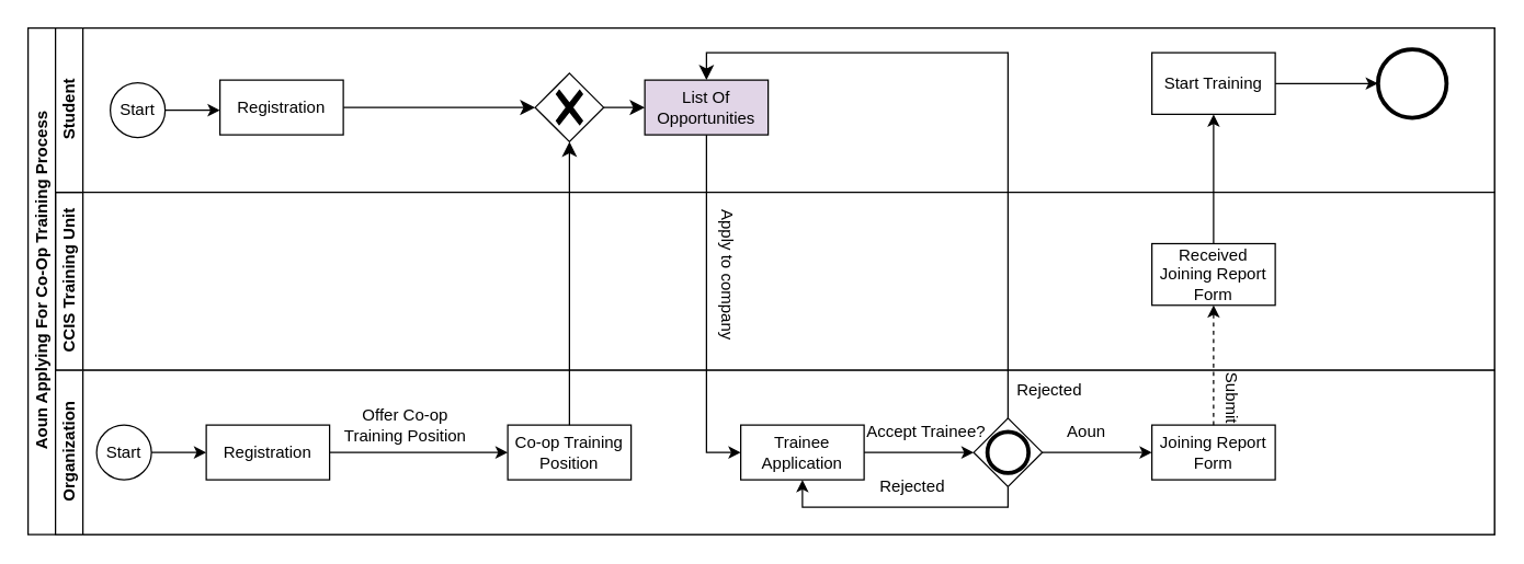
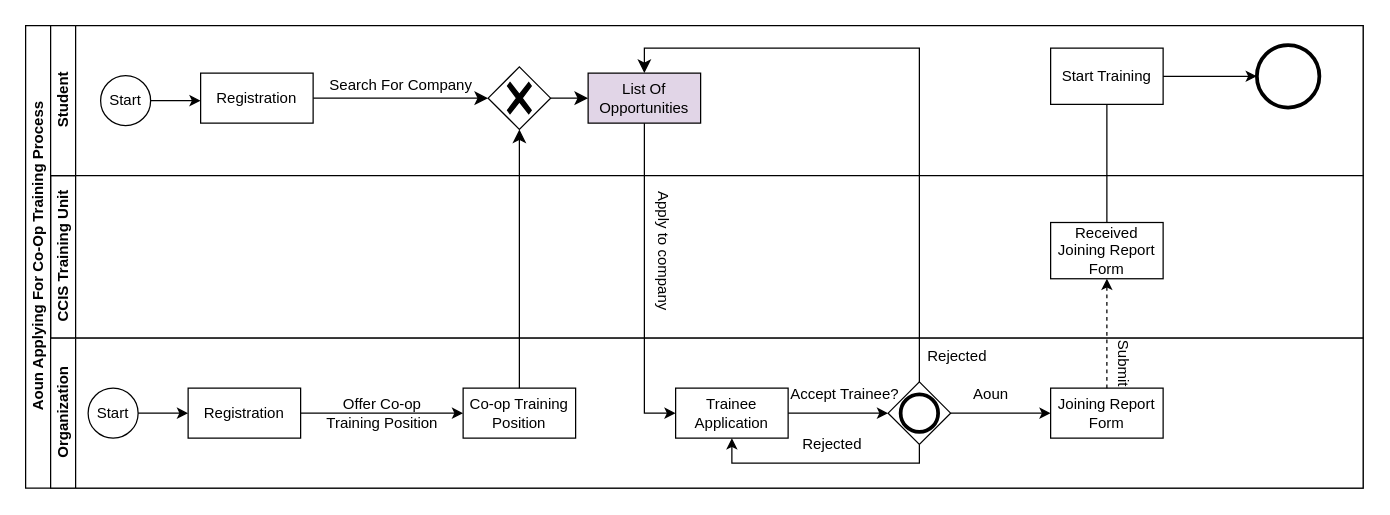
  <mxCell id="0" />
  <mxCell id="1" parent="0" />
  <mxCell id="2" value="Aoun Applying For Co-Op Training Process" style="swimlane;html=1;childLayout=stackLayout;resizeParent=1;resizeParentMax=0;horizontal=0;startSize=20;horizontalStack=0;" parent="1" vertex="1"><mxGeometry x="20" y="20" width="1070" height="370" as="geometry" /></mxCell>
  <mxCell id="3" value="Student&lt;br&gt;" style="swimlane;html=1;startSize=20;horizontal=0;swimlaneFillColor=default;" parent="2" vertex="1"><mxGeometry x="20" width="1050" height="120" as="geometry" /></mxCell>
  <mxCell id="4" value="" style="edgeStyle=orthogonalEdgeStyle;rounded=0;orthogonalLoop=1;jettySize=auto;html=1;" parent="3" source="5" edge="1"><mxGeometry relative="1" as="geometry"><mxPoint x="120" y="60" as="targetPoint" /></mxGeometry></mxCell>
  <mxCell id="5" value="Start" style="ellipse;whiteSpace=wrap;html=1;" parent="3" vertex="1"><mxGeometry x="40" y="40" width="40" height="40" as="geometry" /></mxCell>
  <mxCell id="6" style="edgeStyle=none;curved=1;rounded=0;orthogonalLoop=1;jettySize=auto;html=1;exitX=1;exitY=0.5;exitDx=0;exitDy=0;fontSize=12;startSize=8;endSize=8;" parent="3" source="7" target="14" edge="1"><mxGeometry relative="1" as="geometry" /></mxCell>
  <mxCell id="7" value="Registration" style="rounded=0;whiteSpace=wrap;html=1;" parent="3" vertex="1"><mxGeometry x="120" y="38" width="90" height="40" as="geometry" /></mxCell>
  <mxCell id="8" value="List Of Opportunities" style="rounded=0;whiteSpace=wrap;html=1;fillColor=#e1d5e7;" parent="3" vertex="1"><mxGeometry x="430" y="38" width="90" height="40" as="geometry" /></mxCell>
+ <mxCell id="9" value="Search For Company" style="text;html=1;align=center;verticalAlign=middle;resizable=0;points=[];autosize=1;strokeColor=none;fillColor=none;" parent="3" vertex="1"><mxGeometry x="210" y="33" width="140" height="30" as="geometry" /></mxCell>
  <mxCell id="10" value="Start Training" style="rounded=0;whiteSpace=wrap;html=1;" parent="3" vertex="1"><mxGeometry x="800" y="18" width="90" height="45" as="geometry" /></mxCell>
  <mxCell id="11" value="" style="points=[[0.145,0.145,0],[0.5,0,0],[0.855,0.145,0],[1,0.5,0],[0.855,0.855,0],[0.5,1,0],[0.145,0.855,0],[0,0.5,0]];shape=mxgraph.bpmn.event;html=1;verticalLabelPosition=bottom;labelBackgroundColor=#ffffff;verticalAlign=top;align=center;perimeter=ellipsePerimeter;outlineConnect=0;aspect=fixed;outline=end;symbol=terminate2;" parent="3" vertex="1"><mxGeometry x="965" y="15.5" width="50" height="50" as="geometry" /></mxCell>
  <mxCell id="12" value="" style="endArrow=classic;html=1;rounded=0;exitX=1;exitY=0.5;exitDx=0;exitDy=0;" parent="3" source="10" target="11" edge="1"><mxGeometry width="50" height="50" relative="1" as="geometry"><mxPoint x="710" y="220" as="sourcePoint" /><mxPoint x="990" y="43" as="targetPoint" /></mxGeometry></mxCell>
  <mxCell id="13" style="edgeStyle=none;curved=1;rounded=0;orthogonalLoop=1;jettySize=auto;html=1;exitX=1;exitY=0.5;exitDx=0;exitDy=0;exitPerimeter=0;entryX=0;entryY=0.5;entryDx=0;entryDy=0;fontSize=12;startSize=8;endSize=8;" parent="3" source="14" target="8" edge="1"><mxGeometry relative="1" as="geometry" /></mxCell>
  <mxCell id="14" value="" style="points=[[0.25,0.25,0],[0.5,0,0],[0.75,0.25,0],[1,0.5,0],[0.75,0.75,0],[0.5,1,0],[0.25,0.75,0],[0,0.5,0]];shape=mxgraph.bpmn.gateway2;html=1;verticalLabelPosition=bottom;labelBackgroundColor=#ffffff;verticalAlign=top;align=center;perimeter=rhombusPerimeter;outlineConnect=0;outline=none;symbol=none;gwType=exclusive;" parent="3" vertex="1"><mxGeometry x="350" y="33" width="50" height="50" as="geometry" /></mxCell>
  <mxCell id="15" value="" style="edgeStyle=segmentEdgeStyle;endArrow=classic;html=1;curved=0;rounded=0;endSize=8;startSize=8;fontSize=12;exitX=0.5;exitY=0;exitDx=0;exitDy=0;exitPerimeter=0;entryX=0.5;entryY=0;entryDx=0;entryDy=0;" parent="3" target="8" edge="1"><mxGeometry width="50" height="50" relative="1" as="geometry"><mxPoint x="695" y="303" as="sourcePoint" /><mxPoint x="470" y="20" as="targetPoint" /><Array as="points"><mxPoint x="695" y="18" /><mxPoint x="475" y="18" /></Array></mxGeometry></mxCell>
  <mxCell id="16" value="CCIS Training Unit" style="swimlane;html=1;startSize=20;horizontal=0;fillColor=none;swimlaneFillColor=default;" parent="2" vertex="1"><mxGeometry x="20" y="120" width="1050" height="130" as="geometry" /></mxCell>
  <mxCell id="17" value="Apply to company" style="text;html=1;align=center;verticalAlign=middle;resizable=0;points=[];autosize=1;strokeColor=none;fillColor=none;rotation=90;" parent="16" vertex="1"><mxGeometry x="430" y="45" width="120" height="30" as="geometry" /></mxCell>
  <mxCell id="18" value="Received Joining Report Form" style="rounded=0;whiteSpace=wrap;html=1;" parent="16" vertex="1"><mxGeometry x="800" y="37.5" width="90" height="45" as="geometry" /></mxCell>
  <mxCell id="19" value="Organization" style="swimlane;html=1;startSize=20;horizontal=0;swimlaneFillColor=default;" parent="2" vertex="1"><mxGeometry x="20" y="250" width="1050" height="120" as="geometry" /></mxCell>
  <mxCell id="20" value="Registration" style="rounded=0;whiteSpace=wrap;html=1;" parent="19" vertex="1"><mxGeometry x="110" y="40" width="90" height="40" as="geometry" /></mxCell>
  <mxCell id="21" value="Start" style="ellipse;whiteSpace=wrap;html=1;" parent="19" vertex="1"><mxGeometry x="30" y="40" width="40" height="40" as="geometry" /></mxCell>
  <mxCell id="22" value="" style="endArrow=classic;html=1;rounded=0;exitX=1;exitY=0.5;exitDx=0;exitDy=0;entryX=0;entryY=0.5;entryDx=0;entryDy=0;" parent="19" source="21" target="20" edge="1"><mxGeometry width="50" height="50" relative="1" as="geometry"><mxPoint x="360" y="-20" as="sourcePoint" /><mxPoint x="410" y="-70" as="targetPoint" /></mxGeometry></mxCell>
  <mxCell id="23" value="Co-op Training Position" style="rounded=0;whiteSpace=wrap;html=1;" parent="19" vertex="1"><mxGeometry x="330" y="40" width="90" height="40" as="geometry" /></mxCell>
  <mxCell id="24" value="" style="endArrow=classic;html=1;rounded=0;exitX=1;exitY=0.5;exitDx=0;exitDy=0;entryX=0;entryY=0.5;entryDx=0;entryDy=0;" parent="19" source="20" target="23" edge="1"><mxGeometry width="50" height="50" relative="1" as="geometry"><mxPoint x="480" y="-20" as="sourcePoint" /><mxPoint x="530" y="-70" as="targetPoint" /></mxGeometry></mxCell>
- <mxCell id="25" value="Offer Co-op &lt;br&gt;Training Position" style="text;html=1;align=center;verticalAlign=middle;resizable=0;points=[];autosize=1;strokeColor=none;fillColor=none;" parent="19" vertex="1"><mxGeometry x="200" y="20" width="110" height="40" as="geometry" /></mxCell>
+ <mxCell id="25" value="Offer Co-op &lt;br&gt;Training Position" style="text;html=1;align=center;verticalAlign=middle;resizable=0;points=[];autosize=1;strokeColor=none;fillColor=none;" parent="19" vertex="1"><mxGeometry x="210" y="40" width="110" height="40" as="geometry" /></mxCell>
  <mxCell id="26" value="Trainee Application" style="rounded=0;whiteSpace=wrap;html=1;" parent="19" vertex="1"><mxGeometry x="500" y="40" width="90" height="40" as="geometry" /></mxCell>
  <mxCell id="27" value="" style="endArrow=classic;html=1;rounded=0;exitX=1;exitY=0.5;exitDx=0;exitDy=0;entryX=0;entryY=0.5;entryDx=0;entryDy=0;entryPerimeter=0;" parent="19" source="26" edge="1"><mxGeometry width="50" height="50" relative="1" as="geometry"><mxPoint x="480" y="-20" as="sourcePoint" /><mxPoint x="670" y="60" as="targetPoint" /></mxGeometry></mxCell>
  <mxCell id="28" value="Accept Trainee?" style="text;html=1;align=center;verticalAlign=middle;resizable=0;points=[];autosize=1;strokeColor=none;fillColor=none;" parent="19" vertex="1"><mxGeometry x="580" y="30" width="110" height="30" as="geometry" /></mxCell>
  <mxCell id="29" value="Rejected&lt;br&gt;" style="text;html=1;align=center;verticalAlign=middle;resizable=0;points=[];autosize=1;strokeColor=none;fillColor=none;" parent="19" vertex="1"><mxGeometry x="690" width="70" height="30" as="geometry" /></mxCell>
  <mxCell id="30" value="Aoun" style="text;html=1;align=center;verticalAlign=middle;resizable=0;points=[];autosize=1;strokeColor=none;fillColor=none;" parent="19" vertex="1"><mxGeometry x="717" y="30" width="70" height="30" as="geometry" /></mxCell>
  <mxCell id="31" value="" style="endArrow=classic;html=1;rounded=0;exitX=1;exitY=0.5;exitDx=0;exitDy=0;exitPerimeter=0;entryX=0;entryY=0.5;entryDx=0;entryDy=0;" parent="19" target="32" edge="1"><mxGeometry width="50" height="50" relative="1" as="geometry"><mxPoint x="720" y="60" as="sourcePoint" /><mxPoint x="820" y="60" as="targetPoint" /></mxGeometry></mxCell>
  <mxCell id="32" value="Joining Report Form" style="rounded=0;whiteSpace=wrap;html=1;" parent="19" vertex="1"><mxGeometry x="800" y="40" width="90" height="40" as="geometry" /></mxCell>
  <mxCell id="33" value="" style="endArrow=classic;html=1;rounded=0;exitX=0.5;exitY=1;exitDx=0;exitDy=0;exitPerimeter=0;entryX=0.5;entryY=1;entryDx=0;entryDy=0;" parent="19" target="26" edge="1"><mxGeometry width="50" height="50" relative="1" as="geometry"><mxPoint x="695" y="85" as="sourcePoint" /><mxPoint x="540" y="110" as="targetPoint" /><Array as="points"><mxPoint x="695" y="100" /><mxPoint x="620" y="100" /><mxPoint x="545" y="100" /></Array></mxGeometry></mxCell>
  <mxCell id="34" value="Rejected" style="text;html=1;align=center;verticalAlign=middle;resizable=0;points=[];autosize=1;strokeColor=none;fillColor=none;" parent="19" vertex="1"><mxGeometry x="590" y="70" width="70" height="30" as="geometry" /></mxCell>
  <mxCell id="35" value="&lt;font style=&quot;font-size: 12px;&quot;&gt;Submit&lt;/font&gt;" style="text;html=1;align=center;verticalAlign=middle;resizable=0;points=[];autosize=1;strokeColor=none;fillColor=none;fontSize=16;rotation=90;" parent="19" vertex="1"><mxGeometry x="830" y="5" width="60" height="30" as="geometry" /></mxCell>
  <mxCell id="36" value="" style="points=[[0.25,0.25,0],[0.5,0,0],[0.75,0.25,0],[1,0.5,0],[0.75,0.75,0],[0.5,1,0],[0.25,0.75,0],[0,0.5,0]];shape=mxgraph.bpmn.gateway2;html=1;verticalLabelPosition=bottom;labelBackgroundColor=#ffffff;verticalAlign=top;align=center;perimeter=rhombusPerimeter;outlineConnect=0;outline=end;symbol=general;" parent="19" vertex="1"><mxGeometry x="670" y="35" width="50" height="50" as="geometry" /></mxCell>
  <mxCell id="37" value="" style="endArrow=classic;html=1;rounded=0;exitX=0.5;exitY=0;exitDx=0;exitDy=0;entryX=0.5;entryY=1;entryDx=0;entryDy=0;dashed=1;" parent="2" source="32" target="18" edge="1"><mxGeometry width="50" height="50" relative="1" as="geometry"><mxPoint x="910" y="300" as="sourcePoint" /><mxPoint x="960" y="250" as="targetPoint" /></mxGeometry></mxCell>
- <mxCell id="38" value="" style="endArrow=classic;html=1;rounded=0;exitX=0.5;exitY=0;exitDx=0;exitDy=0;entryX=0.5;entryY=1;entryDx=0;entryDy=0;" parent="2" source="18" target="10" edge="1"><mxGeometry width="50" height="50" relative="1" as="geometry"><mxPoint x="730" y="220" as="sourcePoint" /><mxPoint x="905" y="80" as="targetPoint" /></mxGeometry></mxCell>
+ <mxCell id="38" value="" style="endArrow=none;html=1;rounded=0;exitX=0.5;exitY=0;exitDx=0;exitDy=0;entryX=0.5;entryY=1;entryDx=0;entryDy=0;" parent="2" source="18" target="10" edge="1"><mxGeometry width="50" height="50" relative="1" as="geometry"><mxPoint x="730" y="220" as="sourcePoint" /><mxPoint x="905" y="80" as="targetPoint" /></mxGeometry></mxCell>
  <mxCell id="39" style="edgeStyle=none;curved=1;rounded=0;orthogonalLoop=1;jettySize=auto;html=1;exitX=0.5;exitY=0;exitDx=0;exitDy=0;entryX=0.5;entryY=1;entryDx=0;entryDy=0;entryPerimeter=0;fontSize=12;startSize=8;endSize=8;" parent="2" source="23" target="14" edge="1"><mxGeometry relative="1" as="geometry"><Array as="points"><mxPoint x="395" y="190" /></Array></mxGeometry></mxCell>
  <mxCell id="40" value="" style="endArrow=classic;html=1;rounded=0;exitX=0.5;exitY=1;exitDx=0;exitDy=0;entryX=0;entryY=0.5;entryDx=0;entryDy=0;" parent="2" source="8" target="26" edge="1"><mxGeometry width="50" height="50" relative="1" as="geometry"><mxPoint x="725" y="345" as="sourcePoint" /><mxPoint x="575" y="340" as="targetPoint" /><Array as="points"><mxPoint x="495" y="170" /><mxPoint x="495" y="310" /></Array></mxGeometry></mxCell>
  <mxCell id="41" value="" style="endArrow=none;html=1;rounded=0;fontSize=12;startSize=8;endSize=8;curved=1;exitX=0.5;exitY=0;exitDx=0;exitDy=0;exitPerimeter=0;" parent="1" source="36" edge="1"><mxGeometry width="50" height="50" relative="1" as="geometry"><mxPoint x="670" y="260" as="sourcePoint" /><mxPoint x="735" y="140" as="targetPoint" /></mxGeometry></mxCell>
